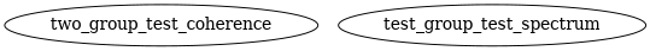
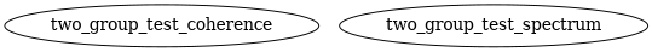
  digraph {
    two_group_test_coherence
-   two_group_test_spectrum [label=test_group_test_spectrum]
+   two_group_test_spectrum
  }
